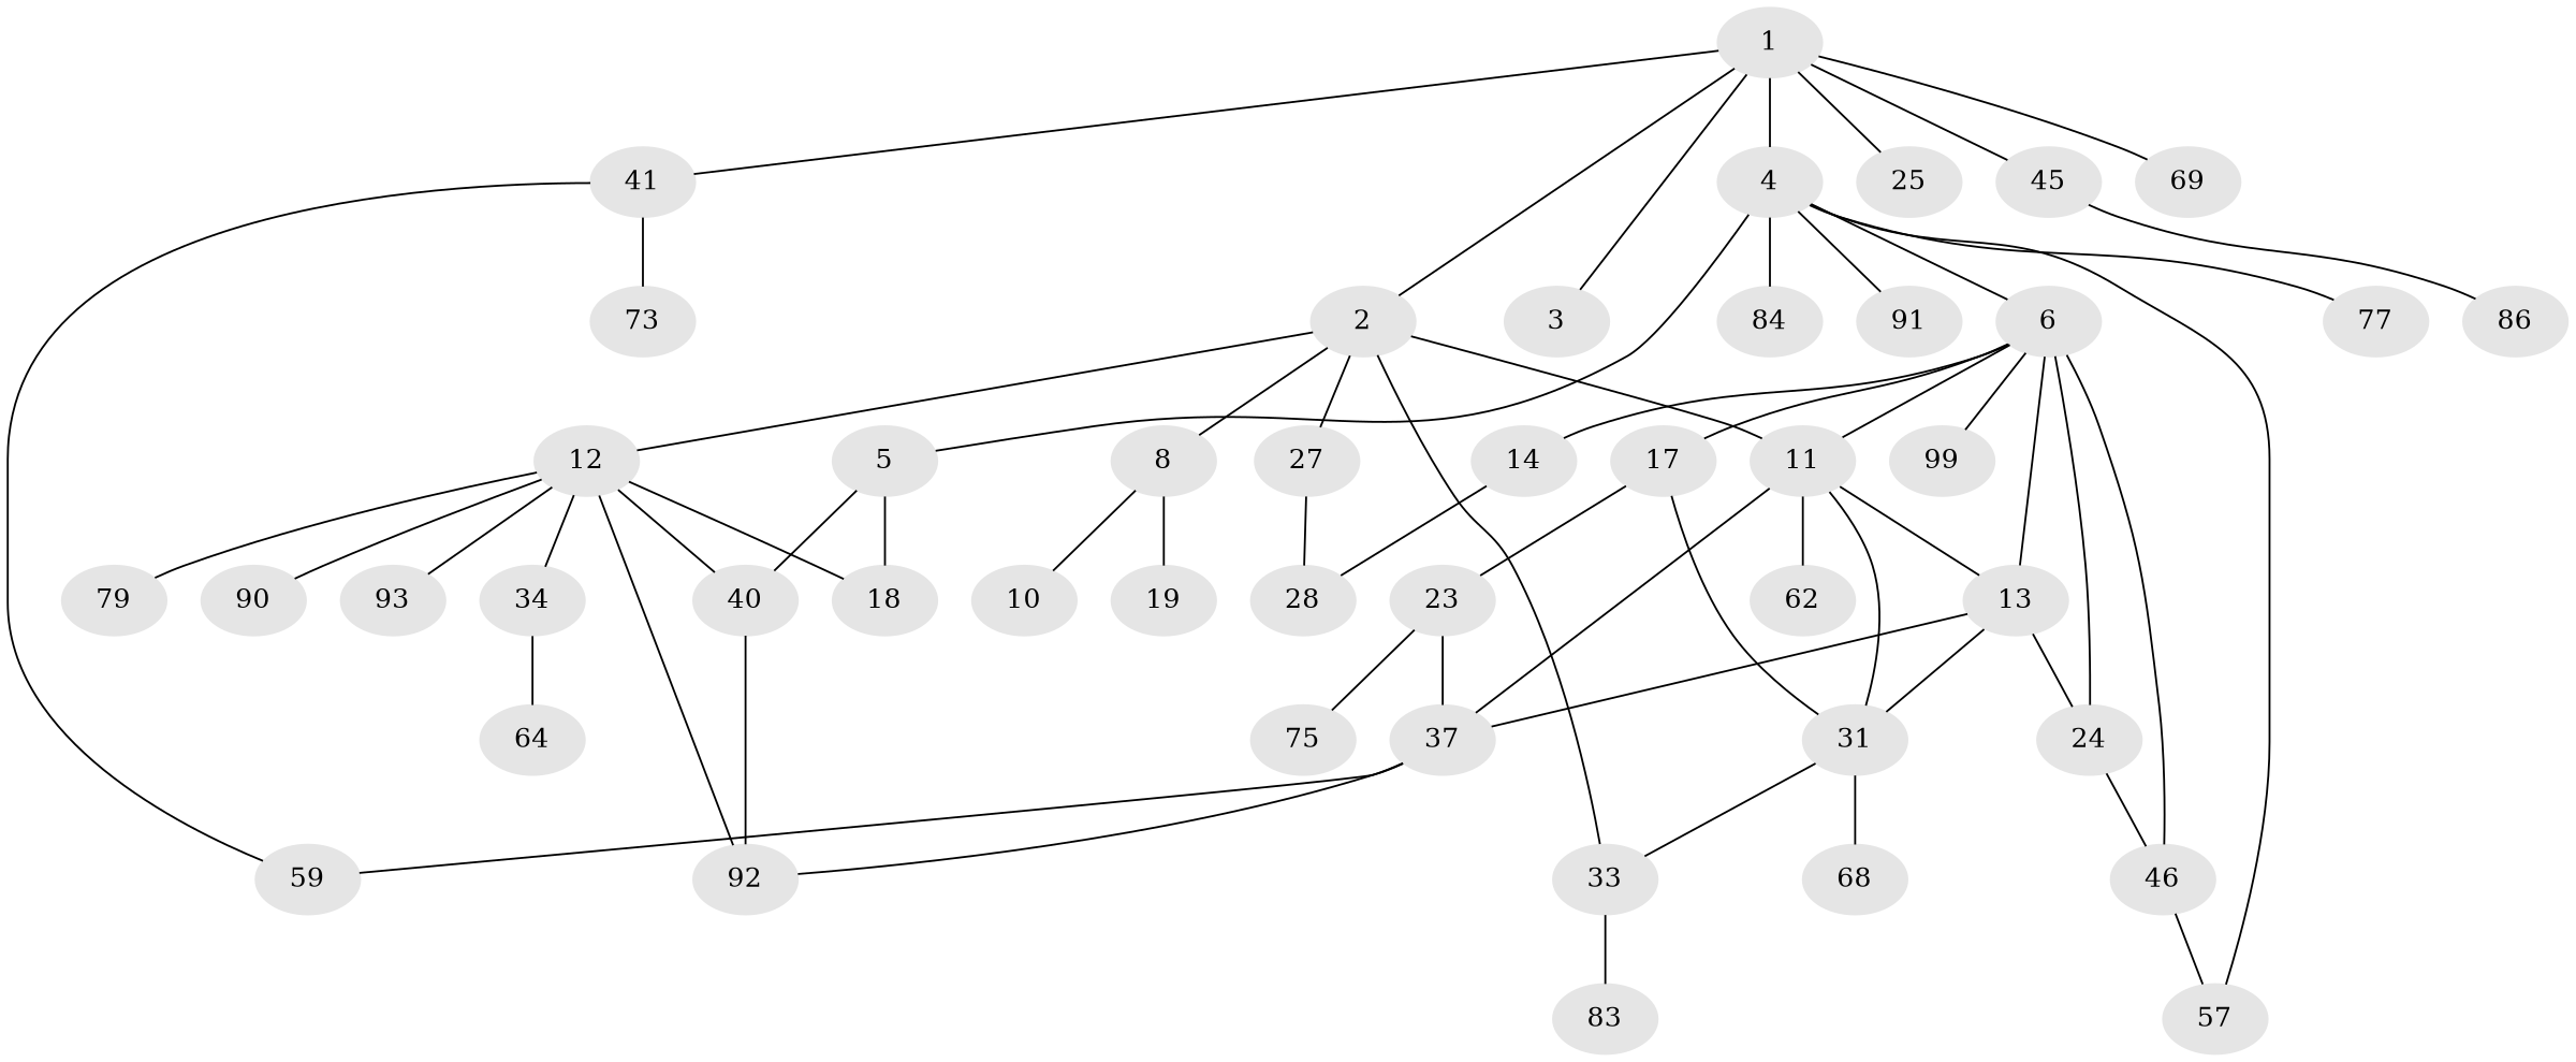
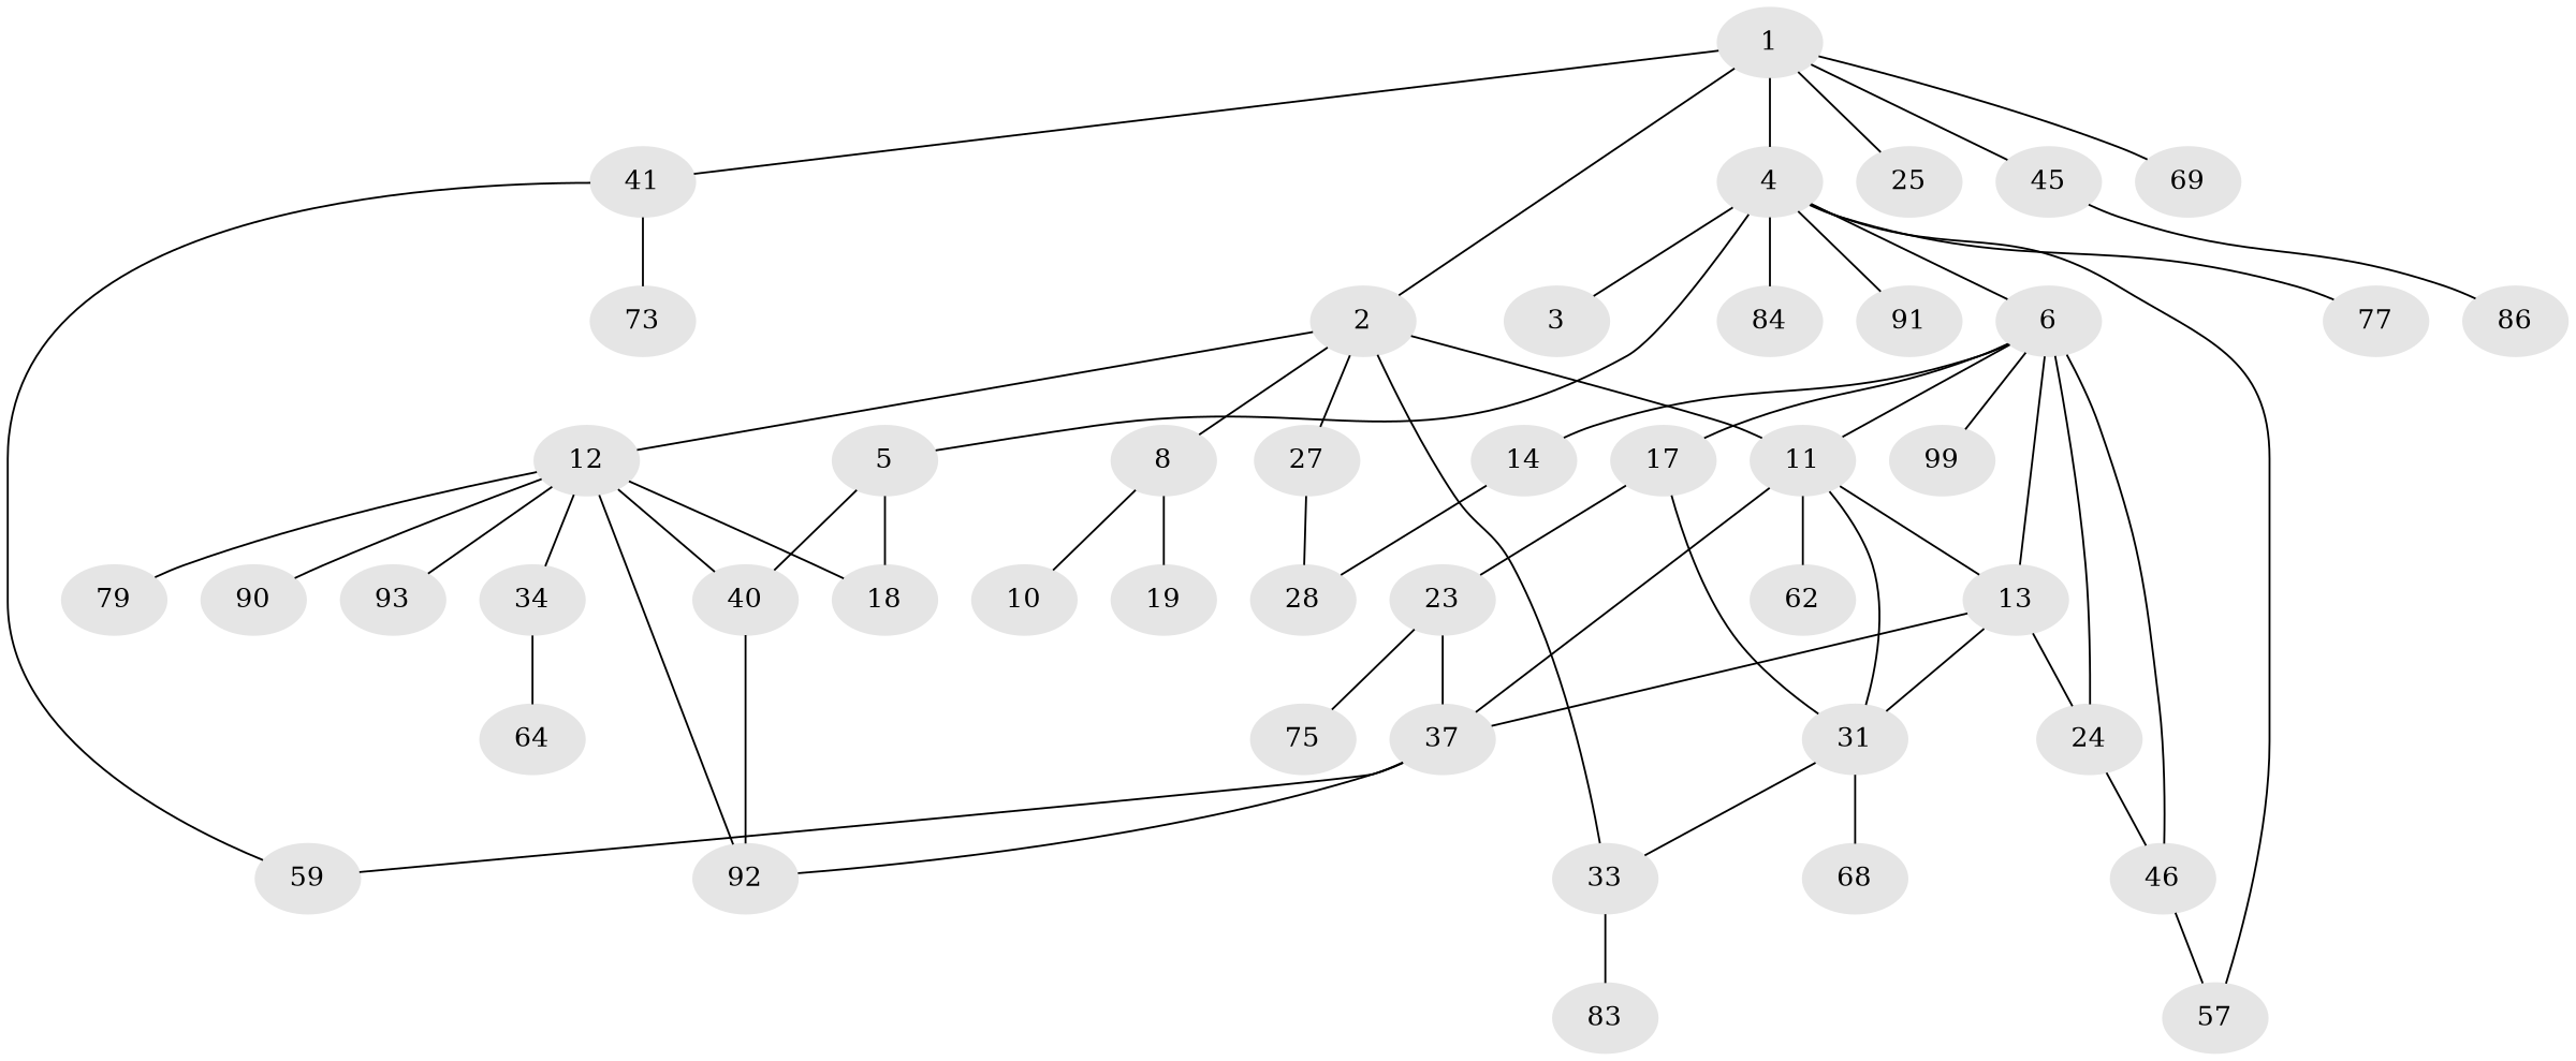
  graph {
    node [color=gray90 style=filled]
    1
    2
    3
    4 [super="+35+29"]
    25 [super="+54"]
    41
    45 [super="+61+69"]
    n8 [label=69]
    8
    11 [super="+39+55"]
    12 [super="+21+15+52+16"]
    27 [super="+48"]
    33 [super="+70+74"]
    5 [super="+87"]
    6 [super="+36+7"]
    57
    77 [super="+94"]
    84 [super="+85"]
    91
    59 [super="+80"]
    73
    86 [super="+105"]
    10
    19 [super="+32"]
    13 [super="+43+66"]
    31 [super="+44+65"]
    37 [super="+38"]
    62
    18 [super="+42+113"]
    40 [super="+58"]
    34 [super="+72"]
    79
    90
    92 [super="+95"]
    93
    28 [super="+81"]
    83
    14 [super="+76+106"]
    17 [super="+22"]
    24 [super="+26+56"]
    46 [super="+47+71"]
    99
    23 [super="+53"]
    68
    64 [super="+107"]
    75 [super="+116+111"]
    1 -- 2
-   1 -- 3
+   4 -- 3
    1 -- 4
    1 -- 25
    1 -- 41
    1 -- 45
    1 -- n8
    2 -- 8
    2 -- 11
    2 -- 12
    2 -- 27
    2 -- 33
    4 -- 5
    4 -- 6
    4 -- 57
    4 -- 77
    4 -- 84
    4 -- 91
    41 -- 59
    41 -- 73
    45 -- 86
    8 -- 10
    8 -- 19
    11 -- 13
    11 -- 31
    11 -- 37
    11 -- 62
    12 -- 18
    12 -- 40
    12 -- 34
    12 -- 79
    12 -- 90
    12 -- 92
    12 -- 93
    27 -- 28
    33 -- 83
    5 -- 18
    5 -- 40
    6 -- 11
    6 -- 13
    6 -- 14
    6 -- 17
    6 -- 24
    6 -- 46 [weight=2]
    6 -- 99
    13 -- 31
    13 -- 37
    13 -- 24
    31 -- 33
    31 -- 68
    37 -- 59
    37 -- 92
    40 -- 92
    34 -- 64 [weight=2]
    14 -- 28
    17 -- 31
    17 -- 23
    24 -- 46
    46 -- 57
    23 -- 37 [weight=2]
    23 -- 75
  }
